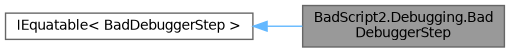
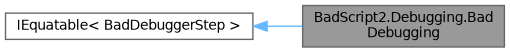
  digraph {
    rankdir=LR
    node [color=gray40 fontname=Helvetica fontsize=10 shape=box style=filled]
-   n1 [fillcolor=grey60 fontcolor=black height=0.2 label="BadScript2.Debugging.Bad\lDebuggerStep" width=0.4]
+   n1 [fillcolor=grey60 fontcolor=black height=0.2 label="BadScript2.Debugging.Bad\lDebugging" width=0.4]
    n2 [fillcolor=white height=0.2 label="IEquatable\< BadDebuggerStep \>" width=0.4]
    n2 -> n1 [color=steelblue1 dir=back fontname=Helvetica fontsize=10 labelfontname=Helvetica labelfontsize=10 style=solid]
  }
